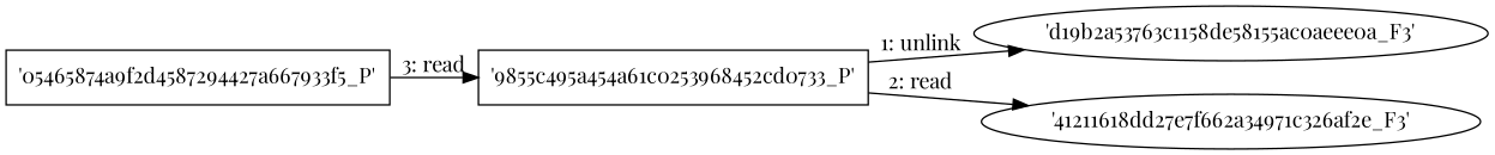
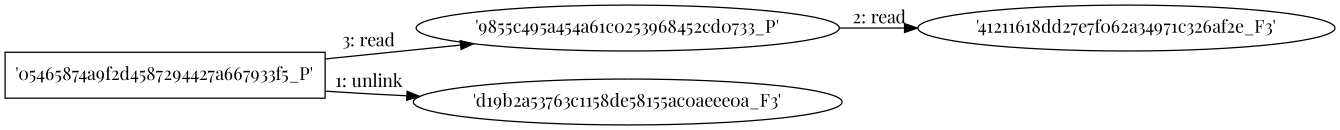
  digraph {
    engine=neato
    fixedsize=false
    fontname="Playfair Display"
    fontsize=10
    nodesep=0.3
    rankdir=LR
    ranksep=0
    splines=true
    node [fontname="Playfair Display" node_type=Process shape=box]
    edge [fontname="Playfair Display"]
-   "'9855c495a454a61c0253968452cd0733_P'"
+   "'9855c495a454a61c0253968452cd0733_P'" [shape=ellipse]
    "'d19b2a53763c1158de58155ac0aeee0a_F3'" [node_type=file shape=ellipse]
-   "'41211618dd27e7f062a34971c326af2e_F3'" [node_type=file shape=ellipse label="'41211618dd27e7f662a34971c326af2e_F3'"]
+   "'41211618dd27e7f062a34971c326af2e_F3'" [node_type=file shape=ellipse]
    "'05465874a9f2d4587294427a667933f5_P'"
-   "'9855c495a454a61c0253968452cd0733_P'" -> "'d19b2a53763c1158de58155ac0aeee0a_F3'" [label="1: unlink"]
+   "'05465874a9f2d4587294427a667933f5_P'" -> "'d19b2a53763c1158de58155ac0aeee0a_F3'" [label="1: unlink"]
    "'9855c495a454a61c0253968452cd0733_P'" -> "'41211618dd27e7f062a34971c326af2e_F3'" [label="2: read"]
    "'05465874a9f2d4587294427a667933f5_P'" -> "'9855c495a454a61c0253968452cd0733_P'" [label="3: read"]
  }
